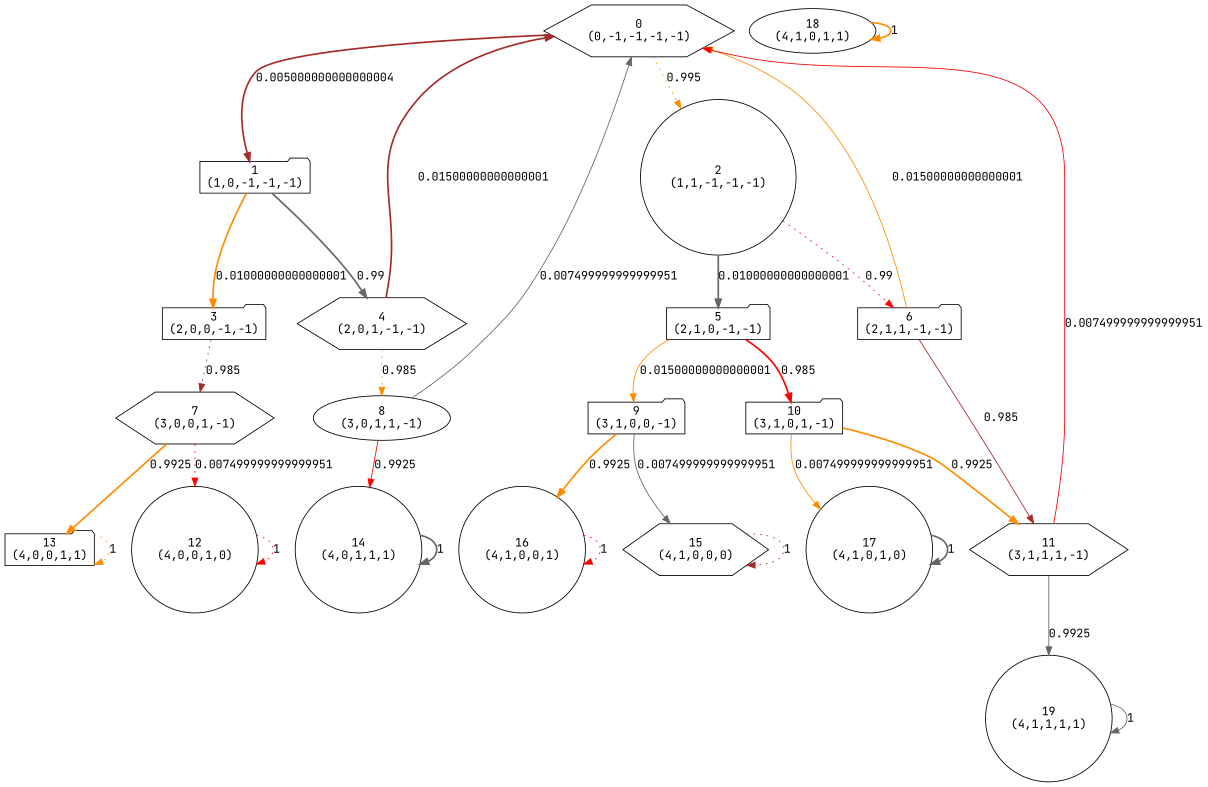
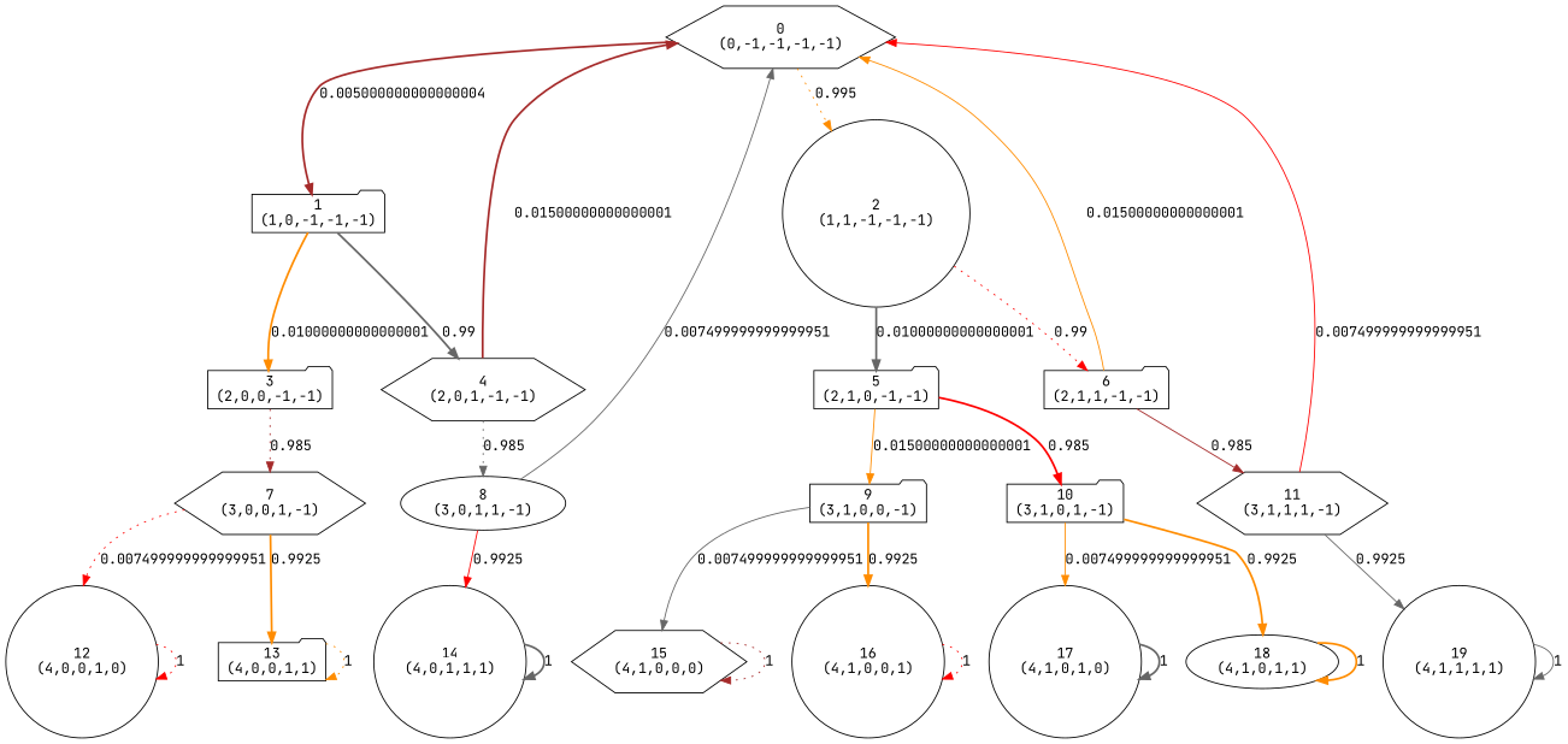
  digraph {
    fontname="JetBrains Mono"
    node [fontname="JetBrains Mono" shape=folder]
    edge [color=darkorange fontname="JetBrains Mono" style=bold]
    n1 [label="0\n(0,-1,-1,-1,-1)" shape=hexagon]
    n2 [label="1\n(1,0,-1,-1,-1)"]
    n3 [label="2\n(1,1,-1,-1,-1)" shape=circle]
    n4 [label="3\n(2,0,0,-1,-1)"]
    n5 [label="4\n(2,0,1,-1,-1)" shape=hexagon]
    n6 [label="5\n(2,1,0,-1,-1)"]
    n7 [label="6\n(2,1,1,-1,-1)"]
    n8 [label="7\n(3,0,0,1,-1)" shape=hexagon]
    n9 [label="8\n(3,0,1,1,-1)" shape=ellipse]
    n10 [label="9\n(3,1,0,0,-1)"]
    n11 [label="10\n(3,1,0,1,-1)"]
    n12 [label="11\n(3,1,1,1,-1)" shape=hexagon]
    n13 [label="12\n(4,0,0,1,0)" shape=circle]
    n14 [label="13\n(4,0,0,1,1)"]
    n15 [label="14\n(4,0,1,1,1)" shape=circle]
    n16 [label="15\n(4,1,0,0,0)" shape=hexagon]
    n17 [label="16\n(4,1,0,0,1)" shape=circle]
    n18 [label="17\n(4,1,0,1,0)" shape=circle]
    n19 [label="18\n(4,1,0,1,1)" shape=ellipse]
    n20 [label="19\n(4,1,1,1,1)" shape=circle]
    n1 -> n2 [color=brown label=0.005000000000000004]
    n1 -> n3 [label=0.995 style=dotted]
    n2 -> n4 [label=0.01000000000000001]
    n2 -> n5 [color=gray40 label=0.99]
    n3 -> n6 [color=gray40 label=0.01000000000000001]
    n3 -> n7 [color=red label=0.99 style=dotted]
    n4 -> n8 [color=brown label=0.985 style=dotted]
    n5 -> n1 [color=brown label=0.01500000000000001]
-   n5 -> n9 [label=0.985 style=dotted]
+   n5 -> n9 [color=gray40 label=0.985 style=dotted]
    n6 -> n10 [label=0.01500000000000001 style=solid]
    n6 -> n11 [color=red label=0.985]
    n7 -> n1 [label=0.01500000000000001 style=solid]
    n7 -> n12 [color=brown label=0.985 style=solid]
    n8 -> n13 [color=red label=0.007499999999999951 style=dotted]
    n8 -> n14 [label=0.9925]
    n9 -> n1 [color=gray40 label=0.007499999999999951 style=solid]
    n9 -> n15 [color=red label=0.9925 style=solid]
    n10 -> n16 [color=gray40 label=0.007499999999999951 style=solid]
    n10 -> n17 [label=0.9925]
    n11 -> n18 [label=0.007499999999999951 style=solid]
-   n11 -> n12 [label=0.9925]
+   n11 -> n19 [label=0.9925]
    n12 -> n1 [color=red label=0.007499999999999951 style=solid]
    n12 -> n20 [color=gray40 label=0.9925 style=solid]
    n13 -> n13 [color=red label=1 style=dotted]
    n14 -> n14 [label=1 style=dotted]
    n15 -> n15 [color=gray40 label=1]
    n16 -> n16 [color=brown label=1 style=dotted]
    n17 -> n17 [color=red label=1 style=dotted]
    n18 -> n18 [color=gray40 label=1]
    n19 -> n19 [label=1]
    n20 -> n20 [color=gray40 label=1 style=solid]
  }
